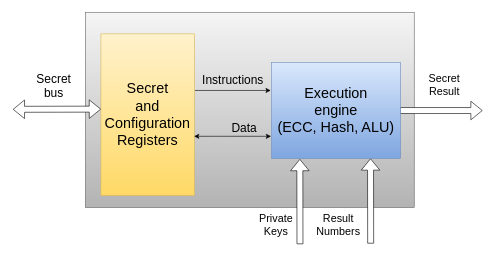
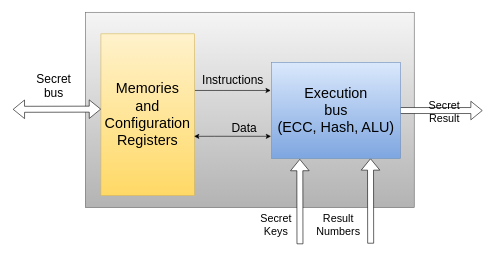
  <mxCell id="0" />
  <mxCell id="1" parent="0" />
  <mxCell id="2" value="" style="rounded=0;whiteSpace=wrap;html=1;fillColor=#f5f5f5;strokeColor=#666666;gradientColor=#b3b3b3;" parent="1" vertex="1"><mxGeometry x="141" y="20" width="549" height="326" as="geometry" /></mxCell>
  <mxCell id="3" style="edgeStyle=orthogonalEdgeStyle;rounded=0;orthogonalLoop=1;jettySize=auto;html=1;exitX=1;exitY=0.25;exitDx=0;exitDy=0;entryX=-0.012;entryY=0.122;entryDx=0;entryDy=0;entryPerimeter=0;fontSize=24;startArrow=none;startFill=0;fillColor=default;" parent="1" edge="1"><mxGeometry relative="1" as="geometry"><mxPoint x="324" y="150.5" as="sourcePoint" /><mxPoint x="450.42" y="150.52" as="targetPoint" /></mxGeometry></mxCell>
- <mxCell id="4" value="Secret&lt;br style=&quot;font-size: 24px;&quot;&gt;and&lt;br style=&quot;font-size: 24px;&quot;&gt;Configuration Registers" style="rounded=0;whiteSpace=wrap;html=1;fontSize=24;fillColor=#fff2cc;gradientColor=#ffd966;strokeColor=#d6b656;" parent="1" vertex="1"><mxGeometry x="167" y="56" width="156" height="270" as="geometry" /></mxCell>
+ <mxCell id="4" value="Memories&lt;br style=&quot;font-size: 24px;&quot;&gt;and&lt;br style=&quot;font-size: 24px;&quot;&gt;Configuration Registers" style="rounded=0;whiteSpace=wrap;html=1;fontSize=24;fillColor=#fff2cc;gradientColor=#ffd966;strokeColor=#d6b656;" parent="1" vertex="1"><mxGeometry x="167" y="56" width="156" height="270" as="geometry" /></mxCell>
  <mxCell id="5" value="" style="shape=flexArrow;endArrow=classic;startArrow=classic;html=1;rounded=0;fontSize=20;fillColor=default;" parent="1" edge="1"><mxGeometry width="100" height="100" relative="1" as="geometry"><mxPoint x="20" y="182" as="sourcePoint" /><mxPoint x="167" y="181.66" as="targetPoint" /></mxGeometry></mxCell>
  <mxCell id="6" value="Secret&lt;br&gt;bus" style="text;html=1;align=center;verticalAlign=middle;resizable=0;points=[];autosize=1;strokeColor=none;fillColor=none;fontSize=20;" parent="1" vertex="1"><mxGeometry x="43" y="117" width="90" height="50" as="geometry" /></mxCell>
  <mxCell id="7" style="edgeStyle=orthogonalEdgeStyle;rounded=0;orthogonalLoop=1;jettySize=auto;html=1;exitX=-0.005;exitY=0.844;exitDx=0;exitDy=0;fontSize=20;startArrow=classic;startFill=1;fillColor=default;exitPerimeter=0;entryX=0.997;entryY=0.678;entryDx=0;entryDy=0;entryPerimeter=0;" parent="1" edge="1"><mxGeometry relative="1" as="geometry"><mxPoint x="450.925" y="227.04" as="sourcePoint" /><mxPoint x="322.532" y="227.06" as="targetPoint" /><Array as="points"><mxPoint x="357" y="227" /><mxPoint x="357" y="227" /></Array></mxGeometry></mxCell>
  <mxCell id="8" value="&lt;span style=&quot;font-size: 20px;&quot;&gt;Data&lt;br&gt;&lt;/span&gt;" style="text;html=1;align=center;verticalAlign=middle;resizable=0;points=[];autosize=1;strokeColor=none;fillColor=none;fontSize=30;labelBackgroundColor=none;" parent="1" vertex="1"><mxGeometry x="379" y="187" width="53" height="44" as="geometry" /></mxCell>
  <mxCell id="9" value="" style="shape=flexArrow;endArrow=classic;html=1;rounded=0;fontSize=20;fillColor=default;" parent="1" edge="1"><mxGeometry width="50" height="50" relative="1" as="geometry"><mxPoint x="499.26" y="407" as="sourcePoint" /><mxPoint x="499.004" y="265" as="targetPoint" /></mxGeometry></mxCell>
- <mxCell id="10" value="Private&lt;br style=&quot;font-size: 18px;&quot;&gt;Keys" style="text;html=1;align=center;verticalAlign=middle;resizable=0;points=[];autosize=1;strokeColor=none;fillColor=none;fontSize=18;" parent="1" vertex="1"><mxGeometry x="425" y="351" width="67" height="49" as="geometry" /></mxCell>
+ <mxCell id="10" value="Secret&lt;br style=&quot;font-size: 18px;&quot;&gt;Keys" style="text;html=1;align=center;verticalAlign=middle;resizable=0;points=[];autosize=1;strokeColor=none;fillColor=none;fontSize=18;" parent="1" vertex="1"><mxGeometry x="425" y="351" width="67" height="49" as="geometry" /></mxCell>
  <mxCell id="11" value="" style="shape=flexArrow;endArrow=classic;html=1;rounded=0;fontSize=20;fillColor=default;" parent="1" edge="1"><mxGeometry width="50" height="50" relative="1" as="geometry"><mxPoint x="617.26" y="406" as="sourcePoint" /><mxPoint x="617.004" y="264" as="targetPoint" /></mxGeometry></mxCell>
  <mxCell id="12" value="Result&lt;br style=&quot;font-size: 18px;&quot;&gt;Numbers" style="text;html=1;align=center;verticalAlign=middle;resizable=0;points=[];autosize=1;strokeColor=none;fillColor=none;fontSize=18;" parent="1" vertex="1"><mxGeometry x="521" y="351" width="84" height="49" as="geometry" /></mxCell>
  <mxCell id="13" value="" style="shape=flexArrow;endArrow=classic;html=1;rounded=0;fontSize=20;fillColor=default;exitX=1;exitY=0.5;exitDx=0;exitDy=0;" parent="1" edge="1"><mxGeometry width="50" height="50" relative="1" as="geometry"><mxPoint x="666" y="184" as="sourcePoint" /><mxPoint x="804" y="184" as="targetPoint" /></mxGeometry></mxCell>
- <mxCell id="14" value="Secret&lt;br&gt;Result" style="text;html=1;align=center;verticalAlign=middle;resizable=0;points=[];autosize=1;strokeColor=none;fillColor=none;fontSize=18;" parent="1" vertex="1"><mxGeometry x="708" y="117.5" width="63" height="49" as="geometry" /></mxCell>
- <mxCell id="15" value="Execution&lt;br&gt;engine&lt;br style=&quot;font-size: 24px;&quot;&gt;(ECC, Hash, ALU)" style="rounded=0;whiteSpace=wrap;html=1;fontSize=24;fillColor=#dae8fc;gradientColor=#7ea6e0;strokeColor=#6c8ebf;" parent="1" vertex="1"><mxGeometry x="452" y="104" width="215" height="160" as="geometry" /></mxCell>
+ <mxCell id="14" value="Secret&lt;br&gt;Result" style="text;html=1;align=center;verticalAlign=middle;resizable=0;points=[];autosize=1;strokeColor=none;fillColor=none;fontSize=18;" parent="1" vertex="1"><mxGeometry x="708" y="162.5" width="63" height="49" as="geometry" /></mxCell>
+ <mxCell id="15" value="Execution&lt;br&gt;bus&lt;br style=&quot;font-size: 24px;&quot;&gt;(ECC, Hash, ALU)" style="rounded=0;whiteSpace=wrap;html=1;fontSize=24;fillColor=#dae8fc;gradientColor=#7ea6e0;strokeColor=#6c8ebf;" parent="1" vertex="1"><mxGeometry x="452" y="104" width="215" height="160" as="geometry" /></mxCell>
  <mxCell id="16" value="&lt;span style=&quot;font-size: 20px;&quot;&gt;Instructions&lt;br&gt;&lt;/span&gt;" style="text;html=1;align=center;verticalAlign=middle;resizable=0;points=[];autosize=1;strokeColor=none;fillColor=none;fontSize=30;labelBackgroundColor=none;" parent="1" vertex="1"><mxGeometry x="330" y="108" width="113" height="44" as="geometry" /></mxCell>
